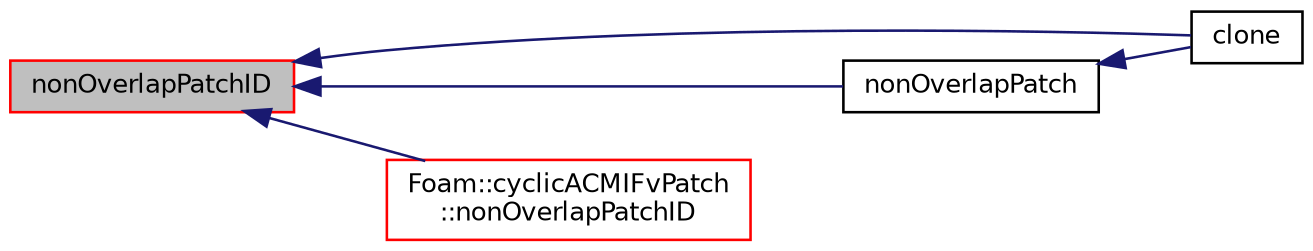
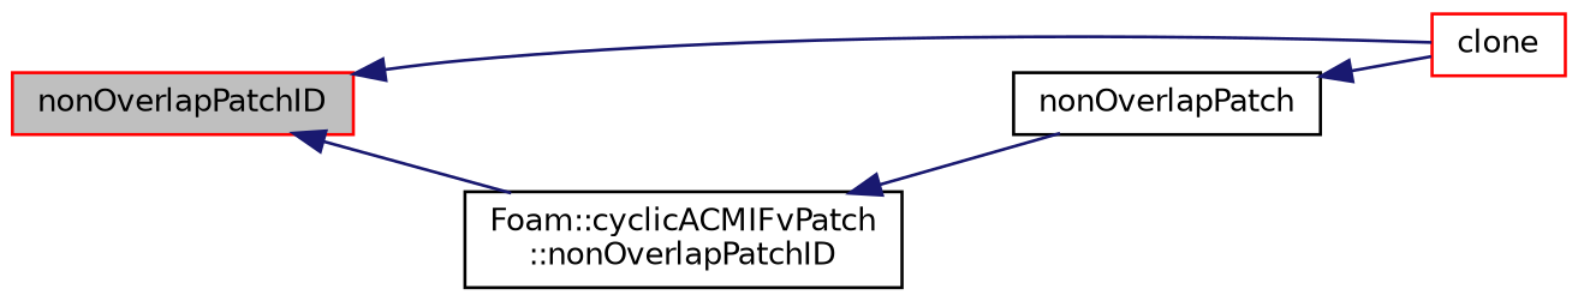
  digraph {
    rankdir=LR
    node [color=red fontname=Helvetica fontsize=10 shape=record]
    edge [color=midnightblue dir=back fontname=Helvetica fontsize=10 labelfontname=Helvetica labelfontsize=10 style=solid]
    n1 [fillcolor=grey75 fontcolor=black height=0.2 label=nonOverlapPatchID style=filled width=0.4]
-   n2 [color=black height=0.2 label=clone width=0.4]
+   n2 [height=0.2 label=clone width=0.4]
    n3 [color=black height=0.2 label=nonOverlapPatch width=0.4]
-   n4 [height=0.2 label="Foam::cyclicACMIFvPatch\l::nonOverlapPatchID" width=0.4]
+   n4 [color=black height=0.2 label="Foam::cyclicACMIFvPatch\l::nonOverlapPatchID" width=0.4]
    n1 -> n2
-   n1 -> n3
+   n4 -> n3
    n1 -> n4
    n3 -> n2
  }
